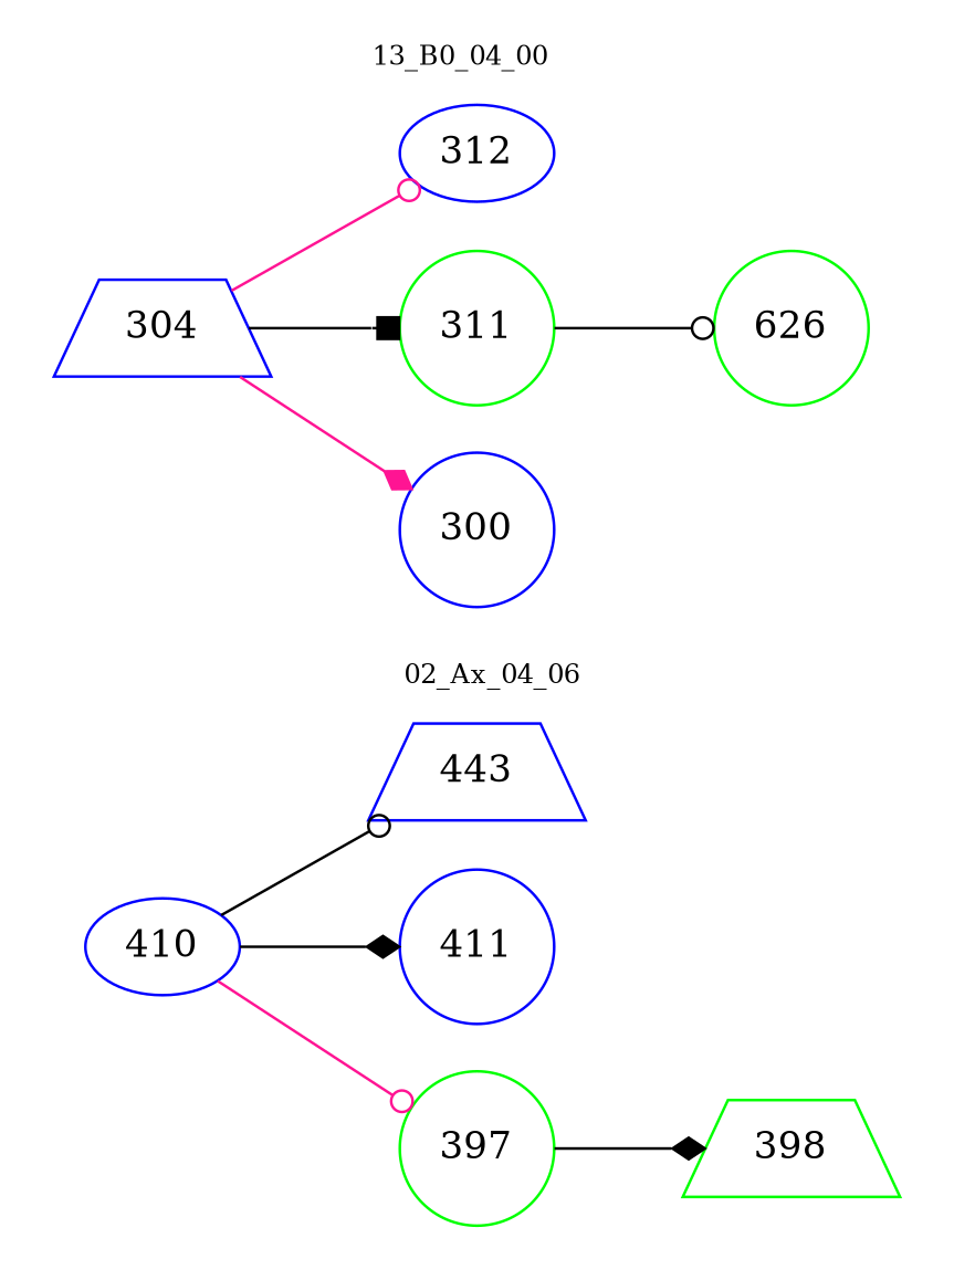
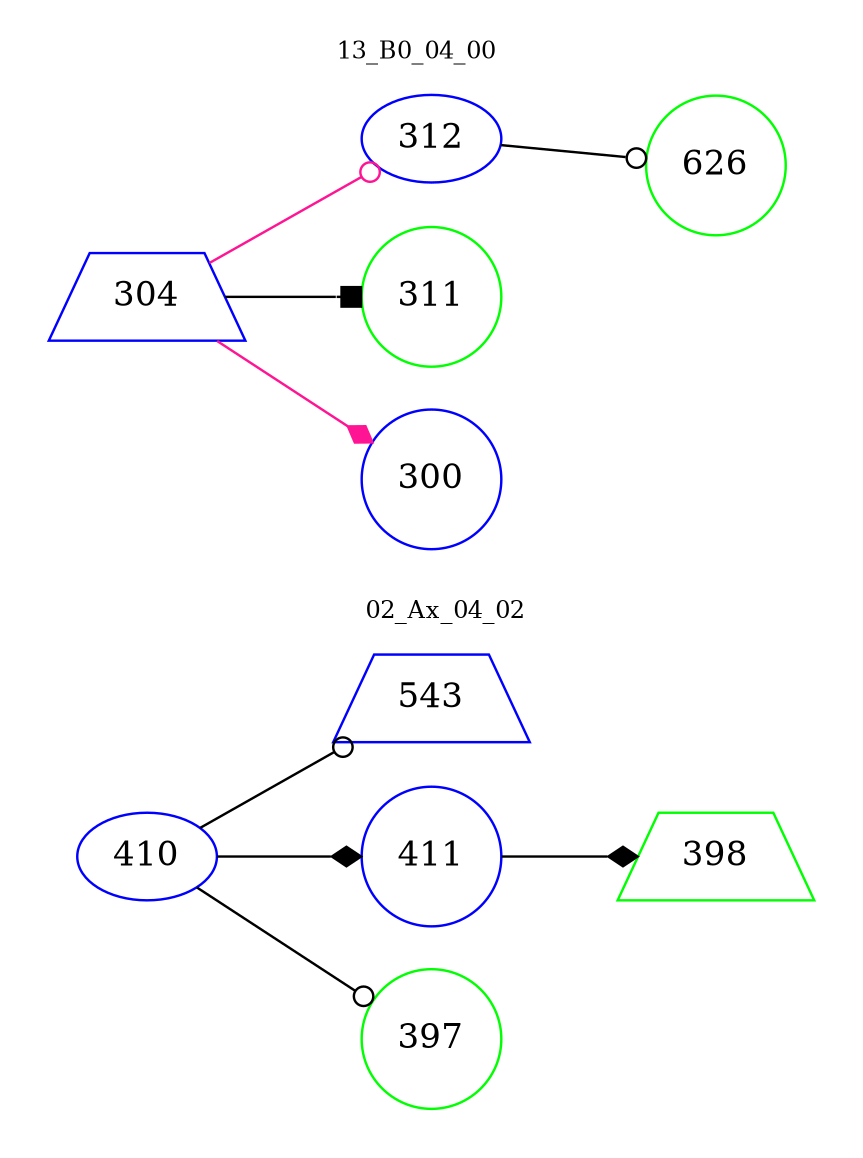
  digraph {
    rankdir=LR
    node [color=blue shape=circle]
    edge [arrowhead=odot color=black]
    n1 [label=410 shape=ellipse]
    n2 [color=green label=397]
    n3 [label=411]
-   n4 [label=443 shape=trapezium]
+   n4 [label=543 shape=trapezium]
    n5 [color=green label=398 shape=trapezium]
    n6 [label=304 shape=trapezium]
    n7 [label=300]
    n8 [color=green label=311]
    n9 [label=312 shape=ellipse]
    n10 [color=green label=626]
    subgraph cluster_1 {
      color=white
      fontsize=10
-     label="02_Ax_04_06"
+     label="02_Ax_04_02"
      n1
      n2
      n3
      n4
      n5
    }
    subgraph cluster_2 {
      color=white
      fontsize=10
      label="13_B0_04_00"
      n6
      n7
      n8
      n9
      n10
    }
-   n1 -> n2 [color=deeppink]
+   n1 -> n2
    n1 -> n3 [arrowhead=diamond]
    n1 -> n4
-   n2 -> n5 [arrowhead=diamond]
+   n3 -> n5 [arrowhead=diamond]
    n6 -> n7 [arrowhead=diamond color=deeppink]
    n6 -> n8 [arrowhead=box]
    n6 -> n9 [color=deeppink]
-   n8 -> n10
+   n9 -> n10
  }
